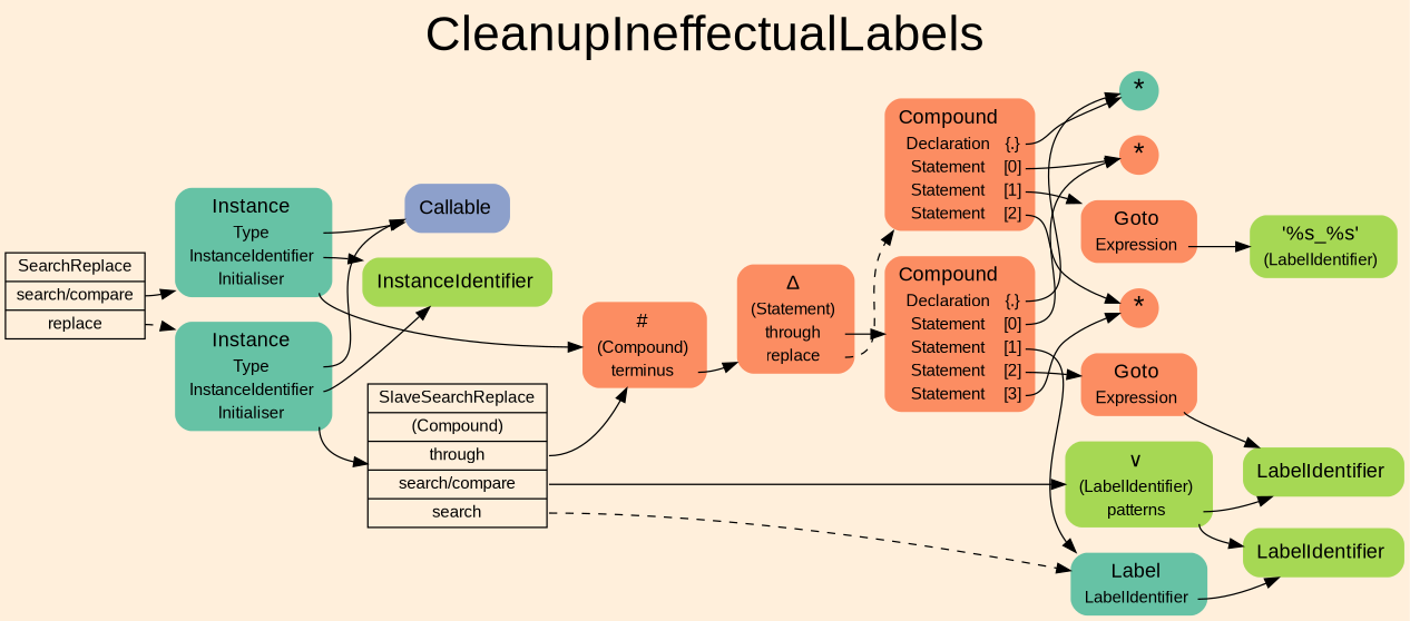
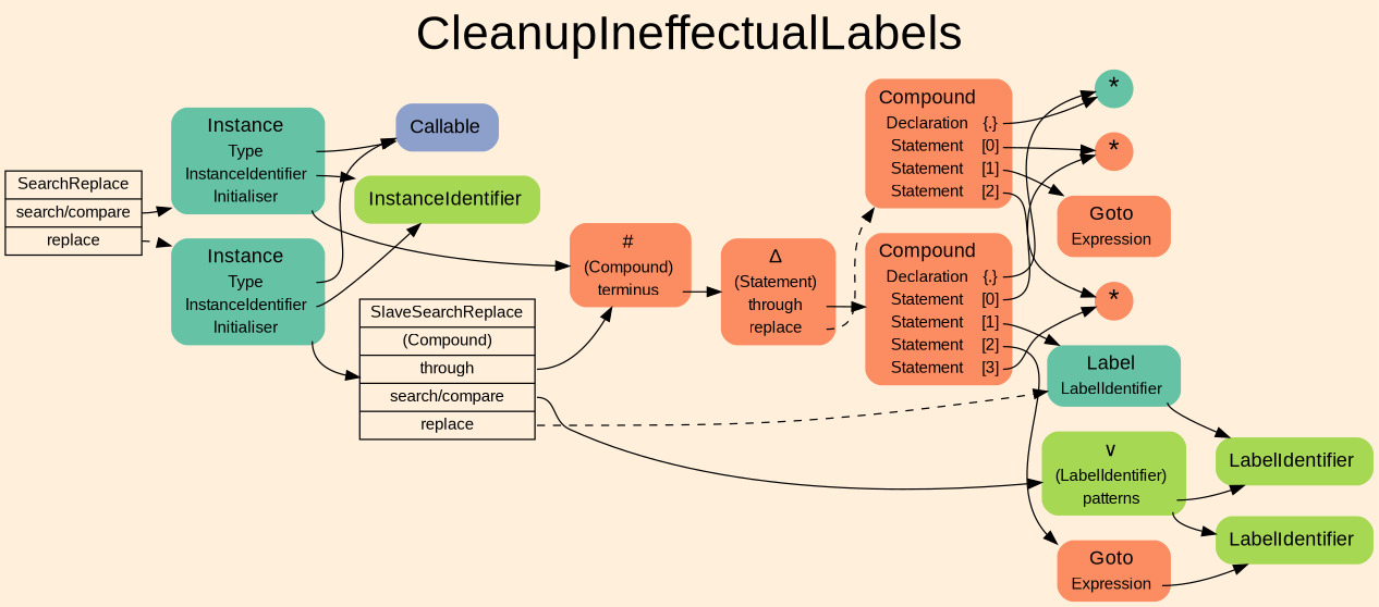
  digraph {
    bgcolor=antiquewhite1
    color=black
    fontcolor=black
    fontname=Arial
    fontsize=36
    label=CleanupIneffectualLabels
    labelloc=t
    rankdir=LR
    ranksep=0.3
    node [fillcolor="/set28/2" fontname=Arial fontsize=12 shape=plaintext style="rounded,filled"]
    edge [color=black fontcolor=black fontname=Arial tailport=port1]
    n1 [color=black fillcolor=antiquewhite1 fontcolor=black label="<fixed> SearchReplace | <port0> search/compare | <port1> replace" shape=record style=filled]
    n2 [fillcolor="/set28/1" label=<<TABLE BORDER="0" CELLBORDER="0" CELLSPACING="0">      <TR><TD><FONT POINT-SIZE="15.0">Instance</FONT></TD><TD></TD></TR>      <TR><TD>Type</TD><TD PORT="port0"></TD></TR>      <TR><TD>InstanceIdentifier</TD><TD PORT="port1"></TD></TR>      <TR><TD>Initialiser</TD><TD PORT="port2"></TD></TR>     </TABLE>>]
    n3 [fillcolor="/set28/1" label=<<TABLE BORDER="0" CELLBORDER="0" CELLSPACING="0">      <TR><TD><FONT POINT-SIZE="15.0">Instance</FONT></TD><TD></TD></TR>      <TR><TD>Type</TD><TD PORT="port0"></TD></TR>      <TR><TD>InstanceIdentifier</TD><TD PORT="port1"></TD></TR>      <TR><TD>Initialiser</TD><TD PORT="port2"></TD></TR>     </TABLE>>]
    n4 [fillcolor="/set28/3" label=<<TABLE BORDER="0" CELLBORDER="0" CELLSPACING="0">      <TR><TD><FONT POINT-SIZE="15.0">Callable</FONT></TD><TD></TD></TR>     </TABLE>>]
    n5 [fillcolor="/set28/5" label=<<TABLE BORDER="0" CELLBORDER="0" CELLSPACING="0">      <TR><TD><FONT POINT-SIZE="15.0">InstanceIdentifier</FONT></TD><TD></TD></TR>     </TABLE>>]
    n6 [label=<<TABLE BORDER="0" CELLBORDER="0" CELLSPACING="0">      <TR><TD><FONT POINT-SIZE="15.0">#</FONT></TD><TD></TD></TR>      <TR><TD>(Compound)</TD><TD PORT="port0"></TD></TR>      <TR><TD>terminus</TD><TD PORT="port1"></TD></TR>     </TABLE>>]
-   n7 [color=black fillcolor=antiquewhite1 fontcolor=black label="<fixed> SlaveSearchReplace | <port0> (Compound) | <port1> through | <port2> search/compare | <port3> search" shape=record style=filled]
+   n7 [color=black fillcolor=antiquewhite1 fontcolor=black label="<fixed> SlaveSearchReplace | <port0> (Compound) | <port1> through | <port2> search/compare | <port3> replace" shape=record style=filled]
    n8 [label=<<TABLE BORDER="0" CELLBORDER="0" CELLSPACING="0">      <TR><TD><FONT POINT-SIZE="15.0">Δ</FONT></TD><TD></TD></TR>      <TR><TD>(Statement)</TD><TD PORT="port0"></TD></TR>      <TR><TD>through</TD><TD PORT="port1"></TD></TR>      <TR><TD>replace</TD><TD PORT="port2"></TD></TR>     </TABLE>>]
    n9 [label=<<TABLE BORDER="0" CELLBORDER="0" CELLSPACING="0">      <TR><TD><FONT POINT-SIZE="15.0">Compound</FONT></TD><TD></TD></TR>      <TR><TD>Declaration</TD><TD PORT="port0">{.}</TD></TR>      <TR><TD>Statement</TD><TD PORT="port1">[0]</TD></TR>      <TR><TD>Statement</TD><TD PORT="port2">[1]</TD></TR>      <TR><TD>Statement</TD><TD PORT="port3">[2]</TD></TR>      <TR><TD>Statement</TD><TD PORT="port4">[3]</TD></TR>     </TABLE>>]
    n10 [label=<<TABLE BORDER="0" CELLBORDER="0" CELLSPACING="0">      <TR><TD><FONT POINT-SIZE="15.0">Compound</FONT></TD><TD></TD></TR>      <TR><TD>Declaration</TD><TD PORT="port0">{.}</TD></TR>      <TR><TD>Statement</TD><TD PORT="port1">[0]</TD></TR>      <TR><TD>Statement</TD><TD PORT="port2">[1]</TD></TR>      <TR><TD>Statement</TD><TD PORT="port3">[2]</TD></TR>     </TABLE>>]
    n11 [fillcolor="/set28/1" fixedsize=true fontsize=20 height=0.4 label=<*> penwidth=0.0 shape=circle style=filled width=0.4]
    n12 [fixedsize=true fontsize=20 height=0.4 label=<*> penwidth=0.0 shape=circle style=filled width=0.4]
    n13 [fillcolor="/set28/1" label=<<TABLE BORDER="0" CELLBORDER="0" CELLSPACING="0">      <TR><TD><FONT POINT-SIZE="15.0">Label</FONT></TD><TD></TD></TR>      <TR><TD>LabelIdentifier</TD><TD PORT="port0"></TD></TR>     </TABLE>>]
    n14 [label=<<TABLE BORDER="0" CELLBORDER="0" CELLSPACING="0">      <TR><TD><FONT POINT-SIZE="15.0">Goto</FONT></TD><TD></TD></TR>      <TR><TD>Expression</TD><TD PORT="port0"></TD></TR>     </TABLE>>]
    n15 [fixedsize=true fontsize=20 height=0.4 label=<*> penwidth=0.0 shape=circle style=filled width=0.4]
    n16 [label=<<TABLE BORDER="0" CELLBORDER="0" CELLSPACING="0">      <TR><TD><FONT POINT-SIZE="15.0">Goto</FONT></TD><TD></TD></TR>      <TR><TD>Expression</TD><TD PORT="port0"></TD></TR>     </TABLE>>]
    n17 [fillcolor="/set28/5" label=<<TABLE BORDER="0" CELLBORDER="0" CELLSPACING="0">      <TR><TD><FONT POINT-SIZE="15.0">LabelIdentifier</FONT></TD><TD></TD></TR>     </TABLE>>]
    n18 [fillcolor="/set28/5" label=<<TABLE BORDER="0" CELLBORDER="0" CELLSPACING="0">      <TR><TD><FONT POINT-SIZE="15.0">LabelIdentifier</FONT></TD><TD></TD></TR>     </TABLE>>]
-   n19 [fillcolor="/set28/5" label=<<TABLE BORDER="0" CELLBORDER="0" CELLSPACING="0">      <TR><TD><FONT POINT-SIZE="15.0">'%s_%s'</FONT></TD><TD></TD></TR>      <TR><TD>(LabelIdentifier)</TD><TD PORT="port0"></TD></TR>     </TABLE>>]
    n20 [fillcolor="/set28/5" label=<<TABLE BORDER="0" CELLBORDER="0" CELLSPACING="0">      <TR><TD><FONT POINT-SIZE="15.0">∨</FONT></TD><TD></TD></TR>      <TR><TD>(LabelIdentifier)</TD><TD PORT="port0"></TD></TR>      <TR><TD>patterns</TD><TD PORT="port1"></TD></TR>     </TABLE>>]
    n1 -> n2 [tailport=port0]
    n1 -> n3 [style=dashed]
    n2 -> n4 [tailport=port0]
    n2 -> n5
    n2 -> n6 [tailport=port2]
    n3 -> n4 [tailport=port0]
    n3 -> n5
    n3 -> n7 [tailport=port2]
    n6 -> n8
    n7 -> n6
    n7 -> n13 [style=dashed tailport=port3]
    n7 -> n20 [tailport=port2]
    n8 -> n9
    n8 -> n10 [style=dashed tailport=port2]
    n9 -> n11 [tailport=port0]
    n9 -> n12
    n9 -> n13 [tailport=port2]
    n9 -> n14 [tailport=port3]
    n9 -> n15 [tailport=port4]
    n10 -> n11 [tailport=port0]
    n10 -> n12
    n10 -> n15 [tailport=port3]
    n10 -> n16 [tailport=port2]
    n13 -> n17 [tailport=port0]
    n14 -> n18 [tailport=port0]
-   n16 -> n19 [tailport=port0]
    n20 -> n17
    n20 -> n18
  }
